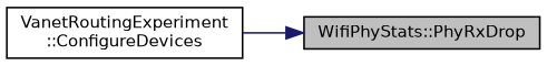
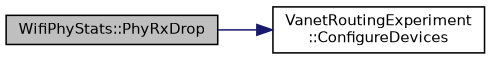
  digraph {
    rankdir=RL
    node [color=black fontname=Helvetica fontsize=10 shape=record style=filled]
    n1 [fillcolor=grey75 fontcolor=black height=0.2 label="WifiPhyStats::PhyRxDrop" width=0.4]
    n2 [fillcolor=white height=0.2 label="VanetRoutingExperiment\l::ConfigureDevices" width=0.4]
-   n1 -> n2 [color=midnightblue dir=back fontname=Helvetica fontsize=10 labelfontname=Helvetica labelfontsize=10 style=solid]
+   n2 -> n1 [color=midnightblue dir=back fontname=Helvetica fontsize=10 labelfontname=Helvetica labelfontsize=10 style=solid]
  }
